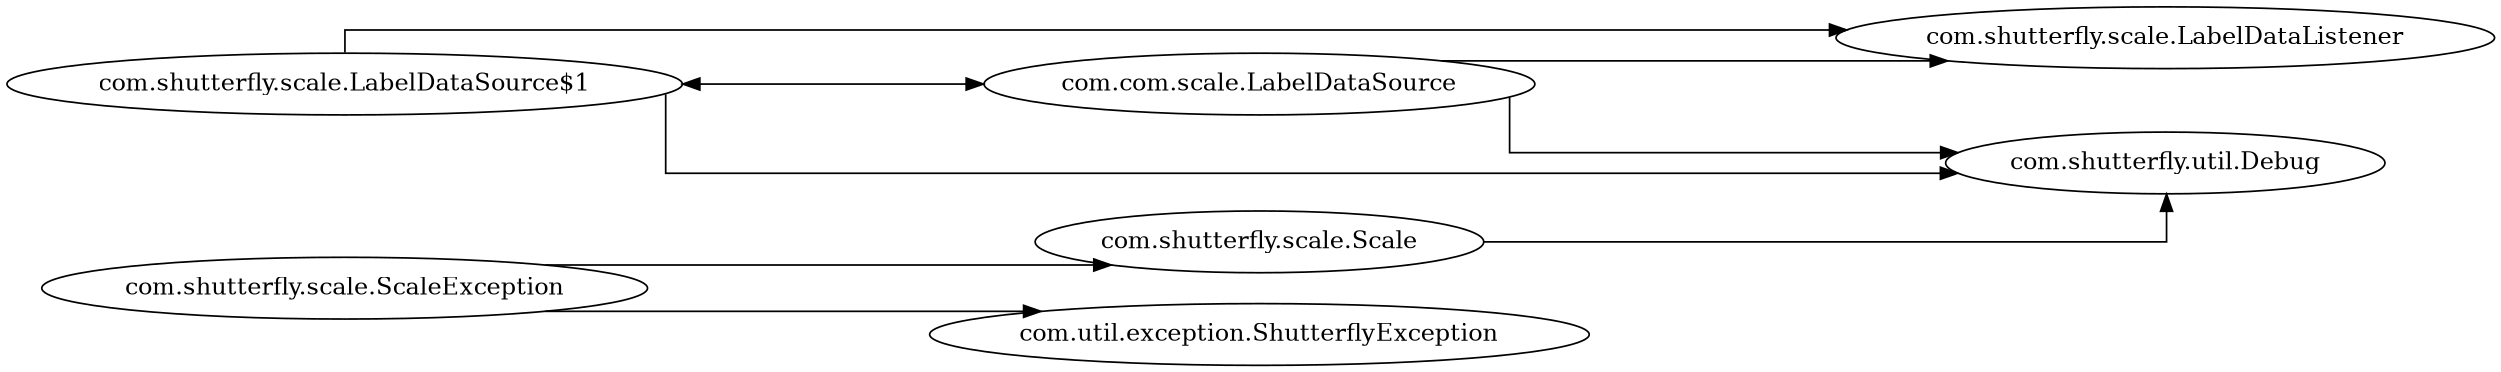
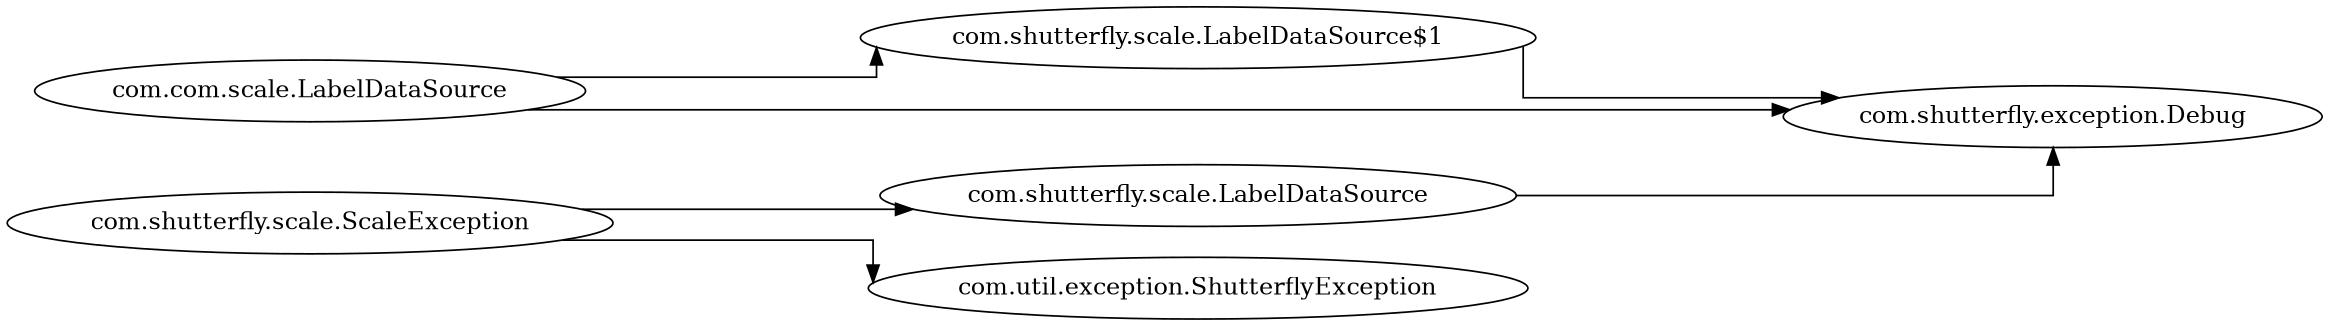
  digraph {
    concentrate=true
    rankdir=LR
    ranksep=2.0
    splines=ortho
    "com.shutterfly.scale.LabelDataSource$1"
-   "com.shutterfly.scale.LabelDataListener"
    n3 [label="com.com.scale.LabelDataSource"]
-   "com.shutterfly.util.Debug"
-   "com.shutterfly.scale.Scale"
+   "com.shutterfly.util.Debug" [label="com.shutterfly.exception.Debug"]
+   "com.shutterfly.scale.Scale" [label="com.shutterfly.scale.LabelDataSource"]
    "com.shutterfly.scale.ScaleException"
    n7 [label="com.util.exception.ShutterflyException"]
-   "com.shutterfly.scale.LabelDataSource$1" -> "com.shutterfly.scale.LabelDataListener"
-   "com.shutterfly.scale.LabelDataSource$1" -> n3
    "com.shutterfly.scale.LabelDataSource$1" -> "com.shutterfly.util.Debug"
    n3 -> "com.shutterfly.scale.LabelDataSource$1"
-   n3 -> "com.shutterfly.scale.LabelDataListener"
    n3 -> "com.shutterfly.util.Debug"
    "com.shutterfly.scale.Scale" -> "com.shutterfly.util.Debug"
    "com.shutterfly.scale.ScaleException" -> "com.shutterfly.scale.Scale"
    "com.shutterfly.scale.ScaleException" -> n7
  }
